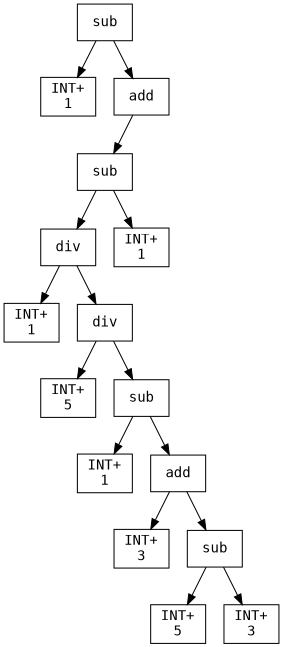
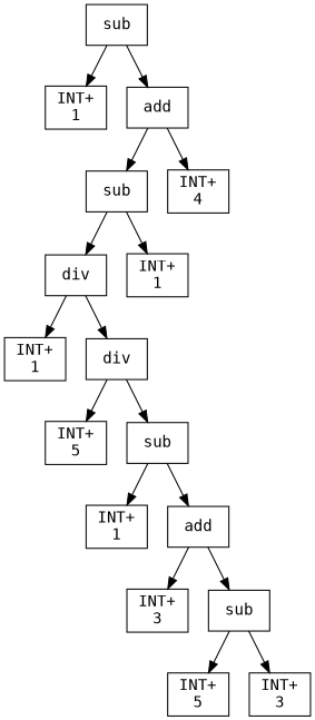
  digraph {
    fontname="DejaVu Sans Mono"
    node [shape=box fontname="DejaVu Sans Mono"]
    edge [fontname="DejaVu Sans Mono"]
    n1 [label=sub]
    n2 [label="INT+\n1"]
    n3 [label=add]
    n4 [label=sub]
+   n5 [label="INT+\n4"]
    n6 [label=div]
    n7 [label="INT+\n1"]
    n8 [label="INT+\n1"]
    n9 [label=div]
    n10 [label="INT+\n5"]
    n11 [label=sub]
    n12 [label="INT+\n1"]
    n13 [label=add]
    n14 [label="INT+\n3"]
    n15 [label=sub]
    n16 [label="INT+\n5"]
    n17 [label="INT+\n3"]
    n1 -> n2
    n1 -> n3
    n3 -> n4
+   n3 -> n5
    n4 -> n6
    n4 -> n7
    n6 -> n8
    n6 -> n9
    n9 -> n10
    n9 -> n11
    n11 -> n12
    n11 -> n13
    n13 -> n14
    n13 -> n15
    n15 -> n16
    n15 -> n17
  }
